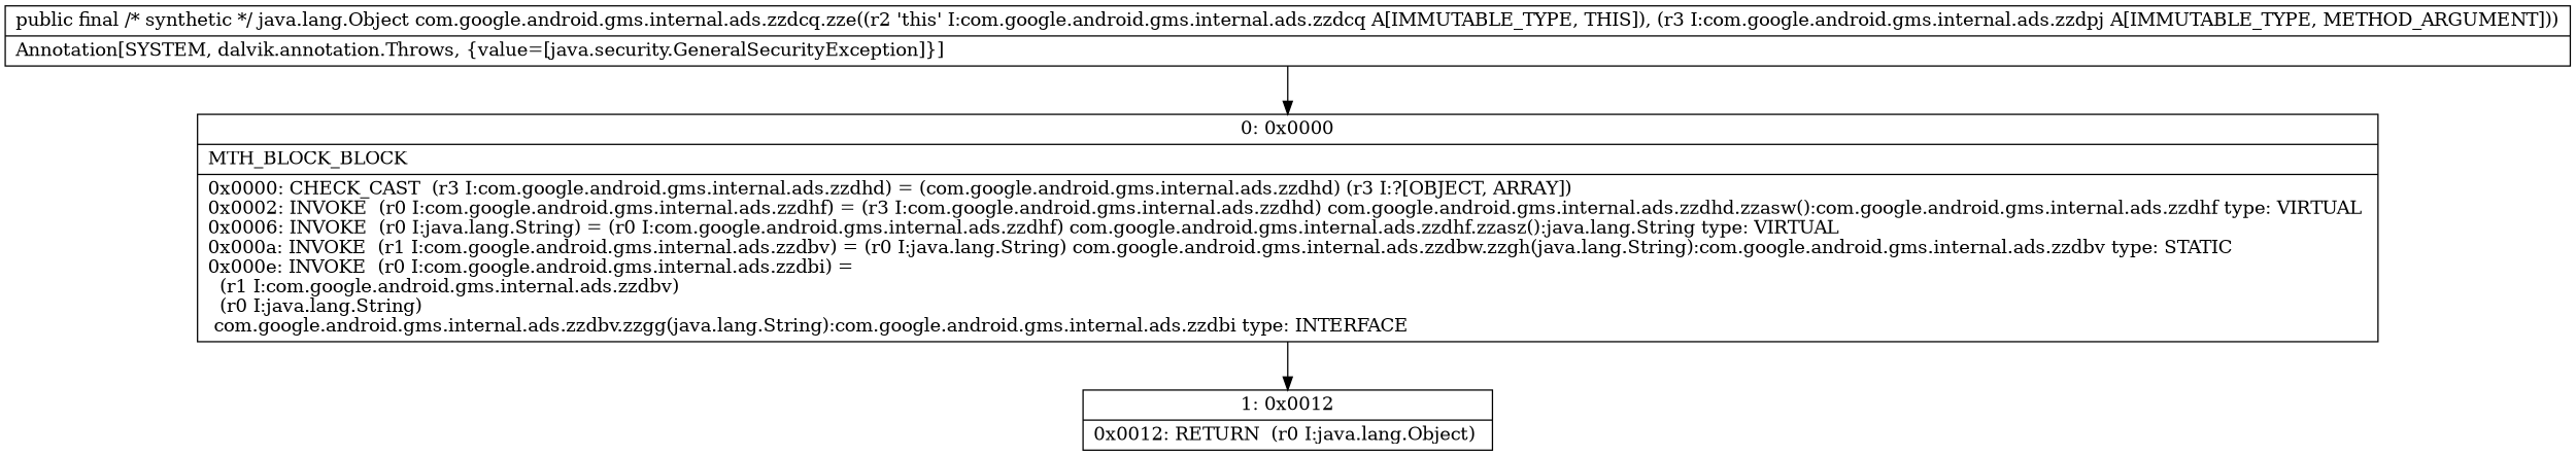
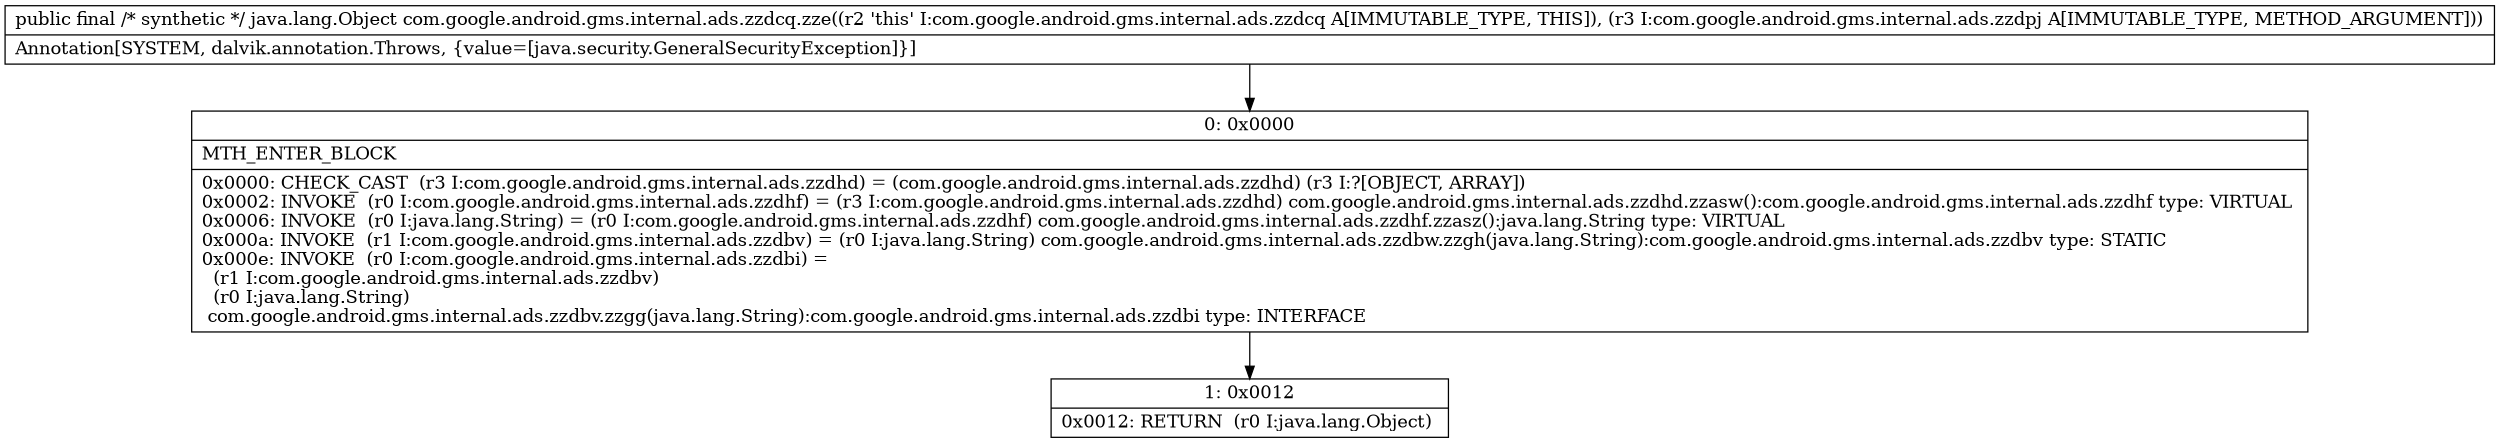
  digraph {
    node [shape=record]
-   n1 [label="{0\:\ 0x0000|MTH_BLOCK_BLOCK\l|0x0000: CHECK_CAST  (r3 I:com.google.android.gms.internal.ads.zzdhd) = (com.google.android.gms.internal.ads.zzdhd) (r3 I:?[OBJECT, ARRAY]) \l0x0002: INVOKE  (r0 I:com.google.android.gms.internal.ads.zzdhf) = (r3 I:com.google.android.gms.internal.ads.zzdhd) com.google.android.gms.internal.ads.zzdhd.zzasw():com.google.android.gms.internal.ads.zzdhf type: VIRTUAL \l0x0006: INVOKE  (r0 I:java.lang.String) = (r0 I:com.google.android.gms.internal.ads.zzdhf) com.google.android.gms.internal.ads.zzdhf.zzasz():java.lang.String type: VIRTUAL \l0x000a: INVOKE  (r1 I:com.google.android.gms.internal.ads.zzdbv) = (r0 I:java.lang.String) com.google.android.gms.internal.ads.zzdbw.zzgh(java.lang.String):com.google.android.gms.internal.ads.zzdbv type: STATIC \l0x000e: INVOKE  (r0 I:com.google.android.gms.internal.ads.zzdbi) = \l  (r1 I:com.google.android.gms.internal.ads.zzdbv)\l  (r0 I:java.lang.String)\l com.google.android.gms.internal.ads.zzdbv.zzgg(java.lang.String):com.google.android.gms.internal.ads.zzdbi type: INTERFACE \l}"]
+   n1 [label="{0\:\ 0x0000|MTH_ENTER_BLOCK\l|0x0000: CHECK_CAST  (r3 I:com.google.android.gms.internal.ads.zzdhd) = (com.google.android.gms.internal.ads.zzdhd) (r3 I:?[OBJECT, ARRAY]) \l0x0002: INVOKE  (r0 I:com.google.android.gms.internal.ads.zzdhf) = (r3 I:com.google.android.gms.internal.ads.zzdhd) com.google.android.gms.internal.ads.zzdhd.zzasw():com.google.android.gms.internal.ads.zzdhf type: VIRTUAL \l0x0006: INVOKE  (r0 I:java.lang.String) = (r0 I:com.google.android.gms.internal.ads.zzdhf) com.google.android.gms.internal.ads.zzdhf.zzasz():java.lang.String type: VIRTUAL \l0x000a: INVOKE  (r1 I:com.google.android.gms.internal.ads.zzdbv) = (r0 I:java.lang.String) com.google.android.gms.internal.ads.zzdbw.zzgh(java.lang.String):com.google.android.gms.internal.ads.zzdbv type: STATIC \l0x000e: INVOKE  (r0 I:com.google.android.gms.internal.ads.zzdbi) = \l  (r1 I:com.google.android.gms.internal.ads.zzdbv)\l  (r0 I:java.lang.String)\l com.google.android.gms.internal.ads.zzdbv.zzgg(java.lang.String):com.google.android.gms.internal.ads.zzdbi type: INTERFACE \l}"]
    n2 [label="{1\:\ 0x0012|0x0012: RETURN  (r0 I:java.lang.Object) \l}"]
    n3 [label="{public final \/* synthetic *\/ java.lang.Object com.google.android.gms.internal.ads.zzdcq.zze((r2 'this' I:com.google.android.gms.internal.ads.zzdcq A[IMMUTABLE_TYPE, THIS]), (r3 I:com.google.android.gms.internal.ads.zzdpj A[IMMUTABLE_TYPE, METHOD_ARGUMENT]))  | Annotation[SYSTEM, dalvik.annotation.Throws, \{value=[java.security.GeneralSecurityException]\}]\l}"]
    n1 -> n2
    n3 -> n1
  }
